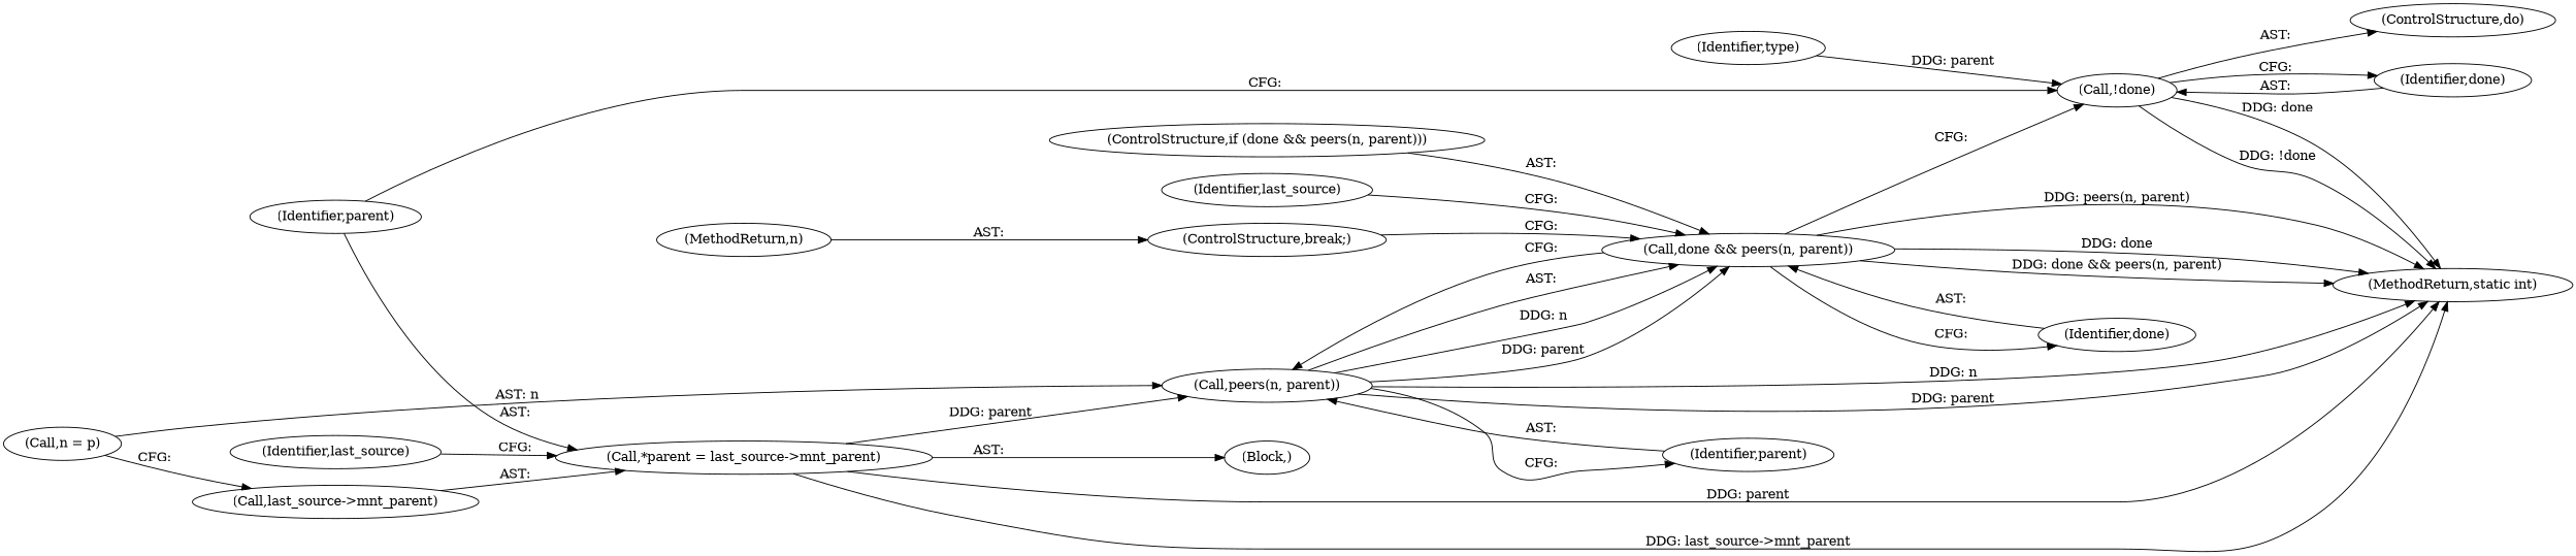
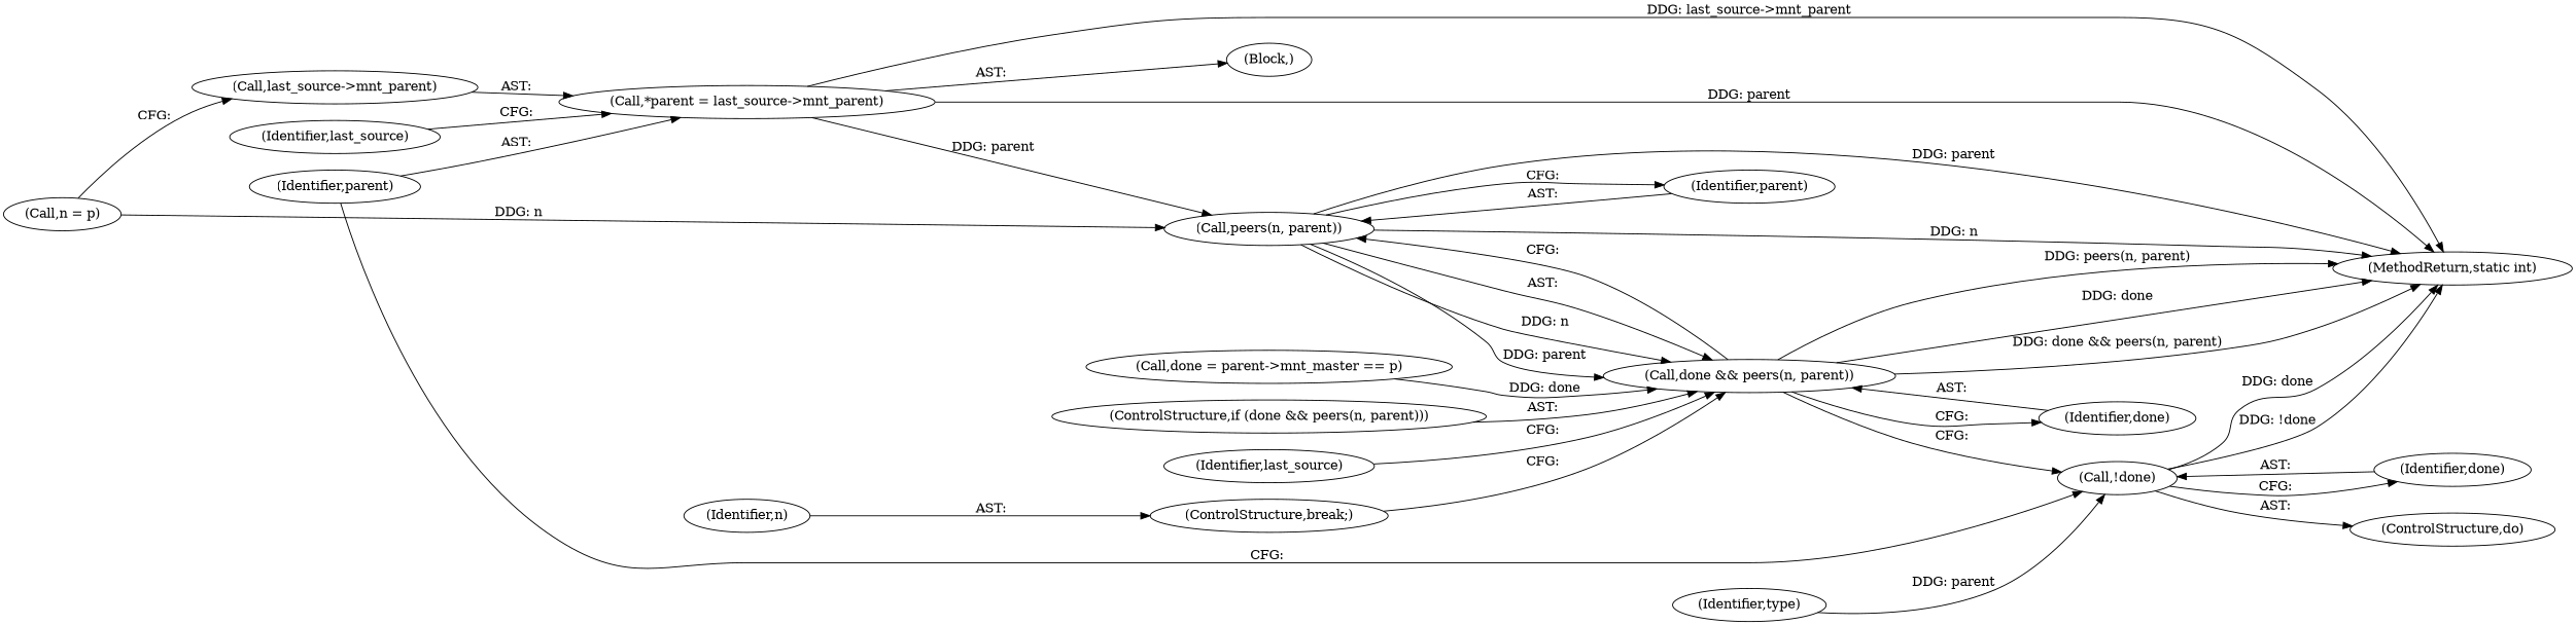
  digraph {
    rankdir=LR
    n1 [label="(Call,*parent = last_source->mnt_parent)"]
    n2 [label="(Call,peers(n, parent))"]
    n3 [label="(MethodReturn,static int)"]
    n4 [label="(Block,)"]
    n5 [label="(Call,done && peers(n, parent))"]
    n6 [label="(Identifier,parent)"]
    n7 [label="(Call,last_source->mnt_parent)"]
    n8 [label="(Call,!done)"]
    n9 [label="(Identifier,done)"]
    n10 [label="(ControlStructure,do)"]
    n11 [label="(Identifier,done)"]
    n12 [label="(ControlStructure,if (done && peers(n, parent)))"]
    n13 [label="(Identifier,last_source)"]
    n14 [label="(Identifier,last_source)"]
    n15 [label="(ControlStructure,break;)"]
    n16 [label="(Identifier,type)"]
    n17 [label="(Identifier,parent)"]
    n18 [label="(Call,n = p)"]
-   n20 [label="(MethodReturn,n)"]
+   n19 [label="(Call,done = parent->mnt_master == p)"]
+   n20 [label="(Identifier,n)"]
    n1 -> n2 [label="DDG: parent"]
    n1 -> n3 [label="DDG: last_source->mnt_parent"]
    n1 -> n3 [label="DDG: parent"]
    n1 -> n4 [label="AST: "]
    n2 -> n3 [label="DDG: n"]
    n2 -> n3 [label="DDG: parent"]
    n2 -> n5 [label="AST: "]
    n2 -> n5 [label="DDG: n"]
    n2 -> n5 [label="DDG: parent"]
    n2 -> n6 [label="CFG: "]
    n5 -> n2 [label="CFG: "]
    n5 -> n3 [label="DDG: done && peers(n, parent)"]
    n5 -> n3 [label="DDG: peers(n, parent)"]
    n5 -> n3 [label="DDG: done"]
    n5 -> n8 [label="CFG: "]
    n5 -> n9 [label="CFG: "]
    n6 -> n2 [label="AST: "]
    n7 -> n1 [label="AST: "]
    n8 -> n3 [label="DDG: done"]
    n8 -> n3 [label="DDG: !done"]
    n8 -> n10 [label="AST: "]
    n8 -> n11 [label="CFG: "]
    n9 -> n5 [label="AST: "]
    n11 -> n8 [label="AST: "]
    n12 -> n5 [label="AST: "]
    n13 -> n5 [label="CFG: "]
    n14 -> n1 [label="CFG: "]
    n15 -> n5 [label="CFG: "]
    n16 -> n8 [label="DDG: parent"]
    n17 -> n1 [label="AST: "]
    n17 -> n8 [label="CFG: "]
-   n18 -> n2 [label="AST: n"]
+   n18 -> n2 [label="DDG: n"]
    n18 -> n7 [label="CFG: "]
+   n19 -> n5 [label="DDG: done"]
    n20 -> n15 [label="AST: "]
  }
